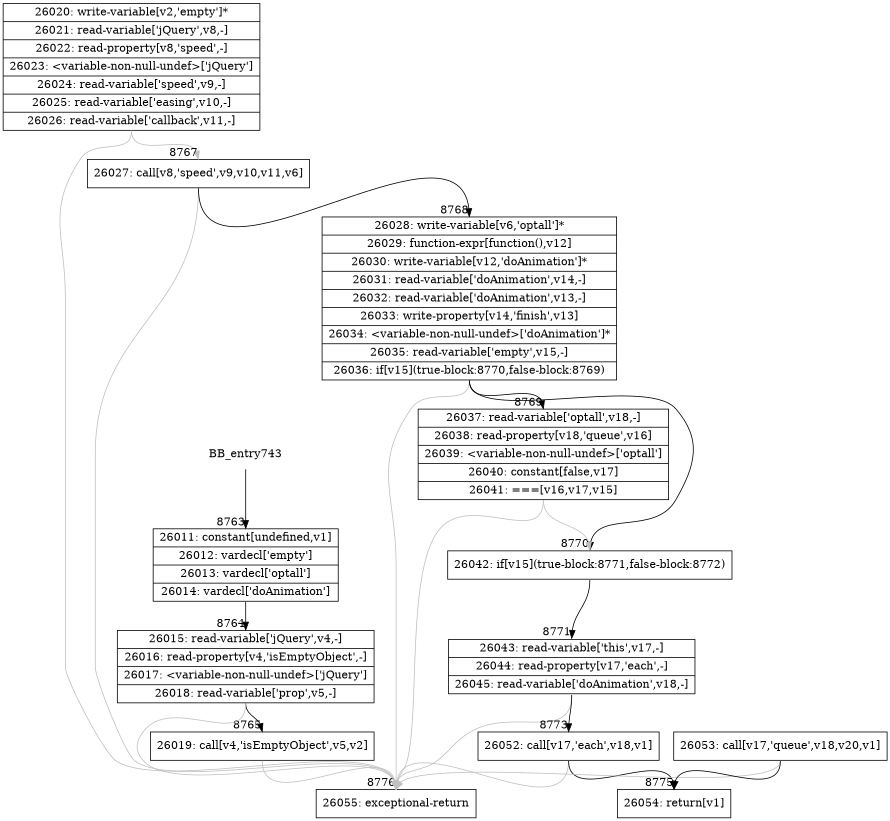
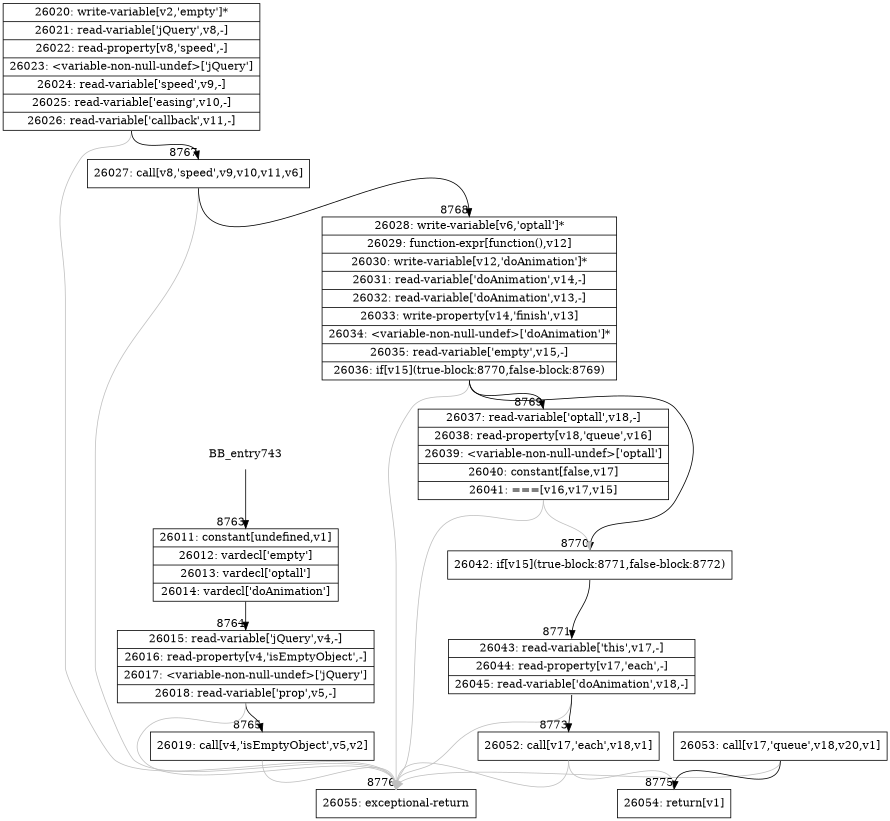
  digraph {
    rankdir=TD
    node [shape=record]
    edge [headport=n tailport=s]
    n1 [label=BB_entry743 shape=none]
    n2 [label="{26011: constant[undefined,v1]|26012: vardecl['empty']|26013: vardecl['optall']|26014: vardecl['doAnimation']}"]
    n3 [label="{26015: read-variable['jQuery',v4,-]|26016: read-property[v4,'isEmptyObject',-]|26017: \<variable-non-null-undef\>['jQuery']|26018: read-variable['prop',v5,-]}"]
    n4 [label="{26019: call[v4,'isEmptyObject',v5,v2]}"]
    n5 [label="{26055: exceptional-return}"]
    n6 [label="{26020: write-variable[v2,'empty']*|26021: read-variable['jQuery',v8,-]|26022: read-property[v8,'speed',-]|26023: \<variable-non-null-undef\>['jQuery']|26024: read-variable['speed',v9,-]|26025: read-variable['easing',v10,-]|26026: read-variable['callback',v11,-]}"]
    n7 [label="{26027: call[v8,'speed',v9,v10,v11,v6]}"]
    n8 [label="{26028: write-variable[v6,'optall']*|26029: function-expr[function(),v12]|26030: write-variable[v12,'doAnimation']*|26031: read-variable['doAnimation',v14,-]|26032: read-variable['doAnimation',v13,-]|26033: write-property[v14,'finish',v13]|26034: \<variable-non-null-undef\>['doAnimation']*|26035: read-variable['empty',v15,-]|26036: if[v15](true-block:8770,false-block:8769)}"]
    n9 [label="{26042: if[v15](true-block:8771,false-block:8772)}"]
    n10 [label="{26037: read-variable['optall',v18,-]|26038: read-property[v18,'queue',v16]|26039: \<variable-non-null-undef\>['optall']|26040: constant[false,v17]|26041: ===[v16,v17,v15]}"]
    n11 [label="{26043: read-variable['this',v17,-]|26044: read-property[v17,'each',-]|26045: read-variable['doAnimation',v18,-]}"]
    n12 [label="{26052: call[v17,'each',v18,v1]}"]
    n13 [label="{26054: return[v1]}"]
    n14 [label="{26053: call[v17,'queue',v18,v20,v1]}"]
    n1 -> n2 [headlabel="    8763"]
    n2 -> n3 [headlabel="      8764"]
    n3 -> n4 [headlabel="      8765"]
    n3 -> n5 [color=gray headlabel="      8776"]
    n4 -> n5 [color=gray]
    n6 -> n5 [color=gray]
-   n6 -> n7 [headlabel="      8767" color=gray]
+   n6 -> n7 [headlabel="      8767"]
    n7 -> n5 [color=gray]
    n7 -> n8 [headlabel="      8768"]
    n8 -> n5 [color=gray]
    n8 -> n9 [headlabel="      8770"]
    n8 -> n10 [headlabel="      8769"]
    n9 -> n11 [headlabel="      8771"]
    n10 -> n5 [color=gray]
    n10 -> n9 [color=gray]
    n11 -> n5 [color=gray]
    n11 -> n12 [headlabel="      8773"]
    n12 -> n5 [color=gray]
-   n12 -> n13 [headlabel="      8775"]
+   n12 -> n13 [headlabel="      8775" color=gray]
    n14 -> n5 [color=gray]
    n14 -> n13
  }
